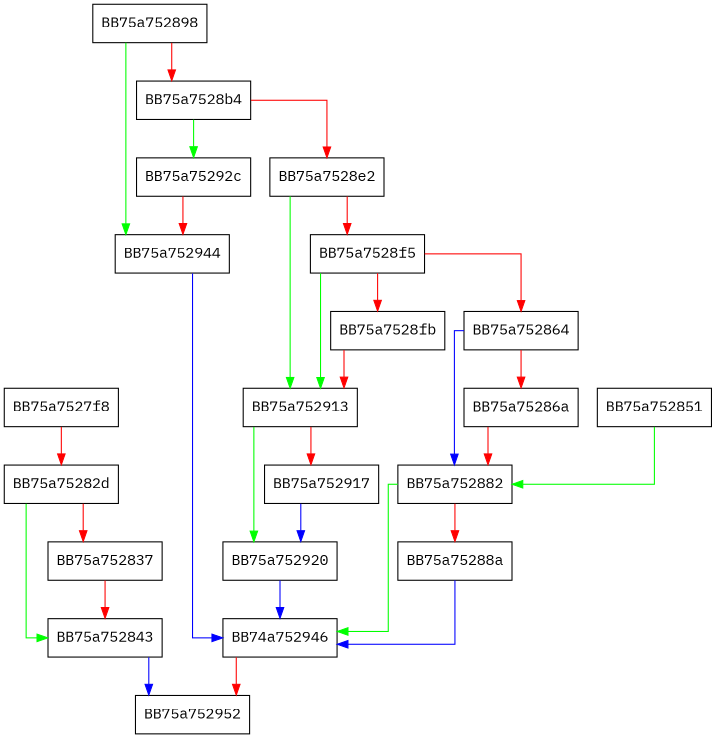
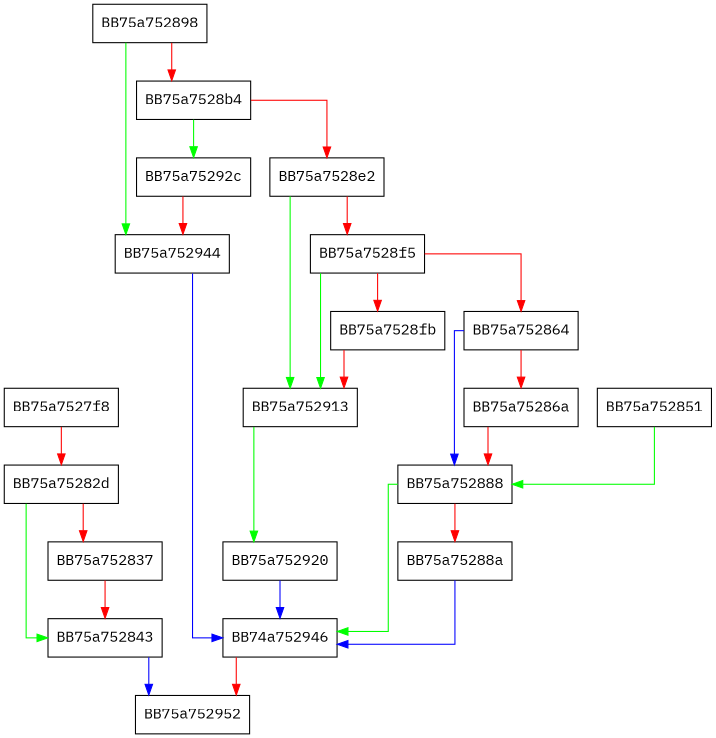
  digraph {
    fontname="IBM Plex Mono"
    splines=ortho
    node [fontname="IBM Plex Mono" shape=box]
    edge [color=red fontname="IBM Plex Mono"]
    BB75a7527f8
    BB75a75282d
    BB75a752843
    BB75a752837
    BB75a752898
    BB75a752944
    BB75a7528b4
    BB75a752851
-   BB75a752882
+   BB75a752882 [label=BB75a752888]
    BB75a752952
    n11 [label=BB74a752946]
    BB75a75292c
    BB75a7528e2
    BB75a75288a
    BB75a752864
    BB75a75286a
    BB75a752913
    BB75a7528f5
    BB75a752920
-   BB75a752917
    BB75a7528fb
    BB75a7527f8 -> BB75a75282d
    BB75a75282d -> BB75a752843 [color=green]
    BB75a75282d -> BB75a752837
    BB75a752843 -> BB75a752952 [color=blue]
    BB75a752837 -> BB75a752843
    BB75a752898 -> BB75a752944 [color=green]
    BB75a752898 -> BB75a7528b4
    BB75a752944 -> n11 [color=blue]
    BB75a7528b4 -> BB75a75292c [color=green]
    BB75a7528b4 -> BB75a7528e2
    BB75a752851 -> BB75a752882 [color=green]
    BB75a752882 -> n11 [color=green]
    BB75a752882 -> BB75a75288a
    n11 -> BB75a752952
    BB75a75292c -> BB75a752944
    BB75a7528e2 -> BB75a752913 [color=green]
    BB75a7528e2 -> BB75a7528f5
    BB75a75288a -> n11 [color=blue]
    BB75a752864 -> BB75a752882 [color=blue]
    BB75a752864 -> BB75a75286a
    BB75a75286a -> BB75a752882
    BB75a752913 -> BB75a752920 [color=green]
-   BB75a752913 -> BB75a752917
    BB75a7528f5 -> BB75a752864
    BB75a7528f5 -> BB75a752913 [color=green]
    BB75a7528f5 -> BB75a7528fb
    BB75a752920 -> n11 [color=blue]
-   BB75a752917 -> BB75a752920 [color=blue]
    BB75a7528fb -> BB75a752913
  }
